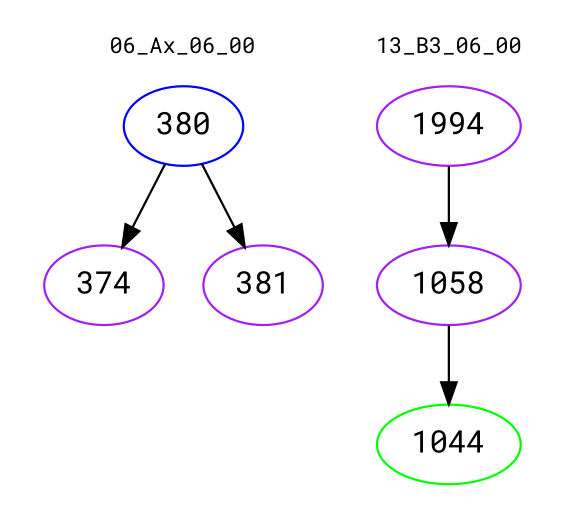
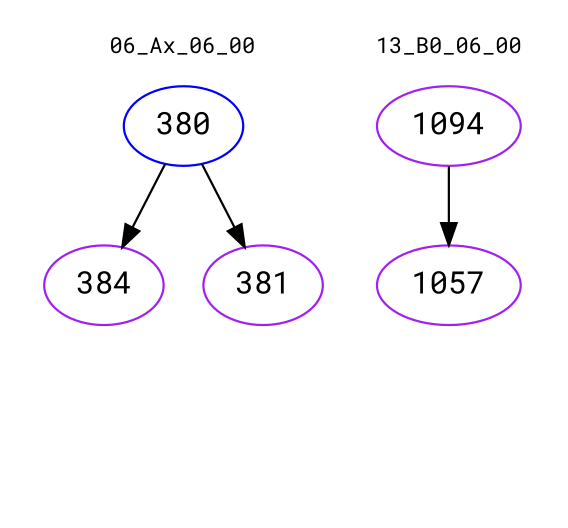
  digraph {
    fontname="Roboto Mono"
    node [color=purple fontname="Roboto Mono"]
    edge [color=black fontname="Roboto Mono"]
    n1 [color=blue label=380]
-   n2 [label=374]
+   n2 [label=384]
    n3 [label=381]
-   n4 [label=1058]
-   n5 [color=green label=1044]
-   n6 [label=1994]
+   n4 [label=1057]
+   n6 [label=1094]
    subgraph cluster_1 {
      color=white
      fontsize=10
      label="06_Ax_06_00"
      n1
      n2
      n3
    }
    subgraph cluster_2 {
      color=white
      fontsize=10
-     label="13_B3_06_00"
+     label="13_B0_06_00"
      n4
-     n5
      n6
    }
    n1 -> n2
    n1 -> n3
-   n4 -> n5
    n6 -> n4
  }
